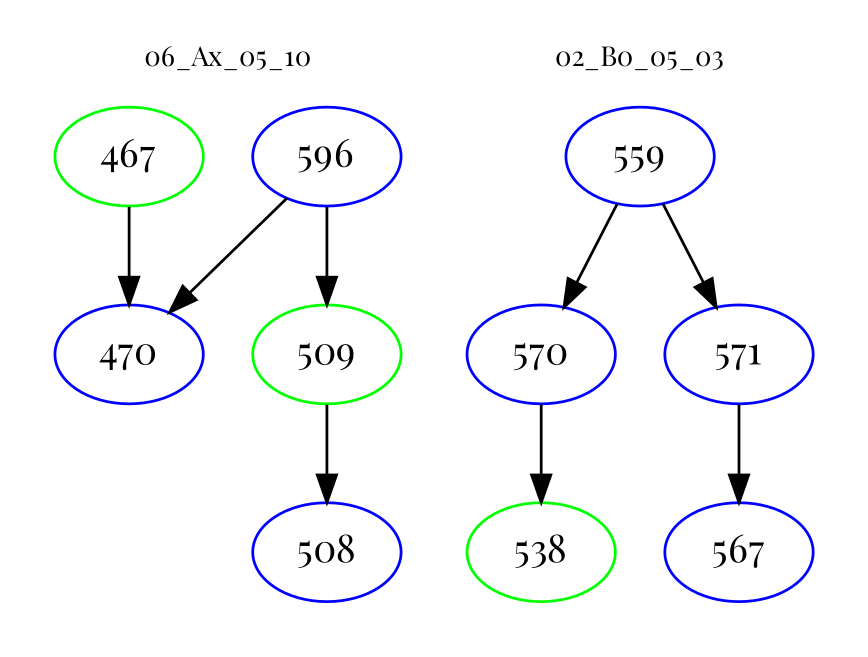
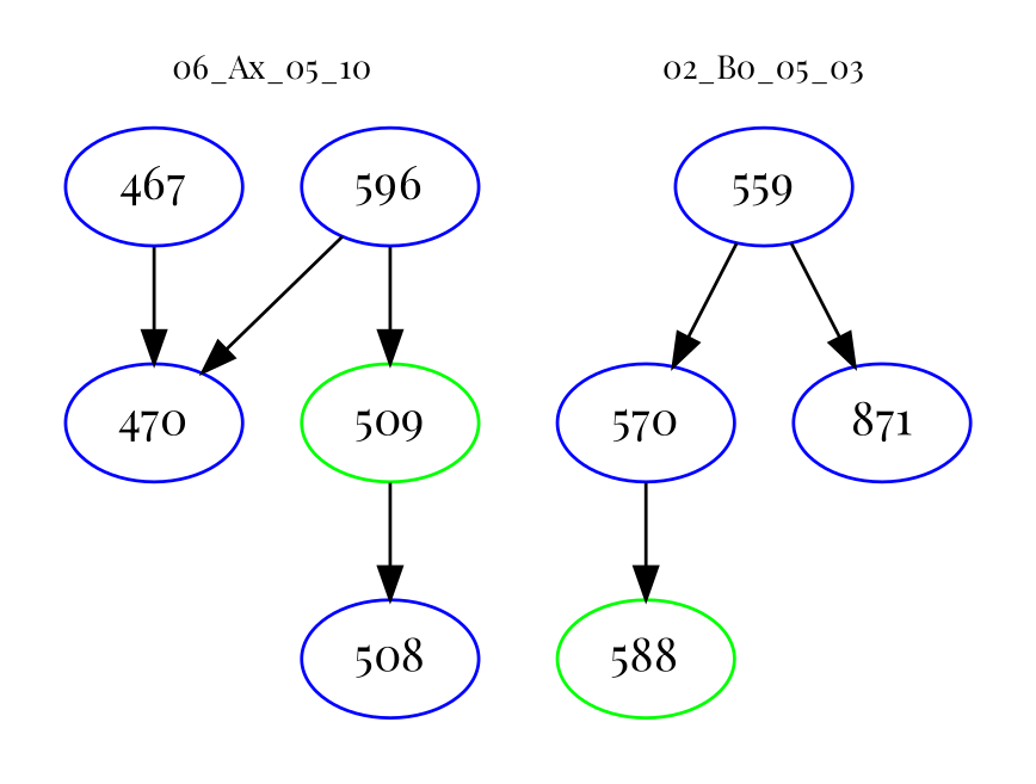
  digraph {
    fontname="Playfair Display"
    node [color=blue fontname="Playfair Display"]
    edge [color=black fontname="Playfair Display"]
    n1 [label=596]
    n2 [label=470]
    n3 [color=green label=509]
-   n4 [color=green label=467]
+   n4 [label=467]
    n5 [label=508]
    n6 [label=559]
    n7 [label=570]
-   n8 [label=571]
-   n9 [color=green label=538]
-   n10 [label=567]
+   n8 [label=871]
+   n9 [color=green label=588]
    subgraph cluster_1 {
      color=white
      fontsize=10
      label="06_Ax_05_10"
      n1
      n2
      n3
      n4
      n5
    }
    subgraph cluster_2 {
      color=white
      fontsize=10
      label="02_B0_05_03"
      n6
      n7
      n8
      n9
-     n10
    }
    n1 -> n2
    n1 -> n3
    n3 -> n5
    n4 -> n2
    n6 -> n7
    n6 -> n8
    n7 -> n9
-   n8 -> n10
  }
